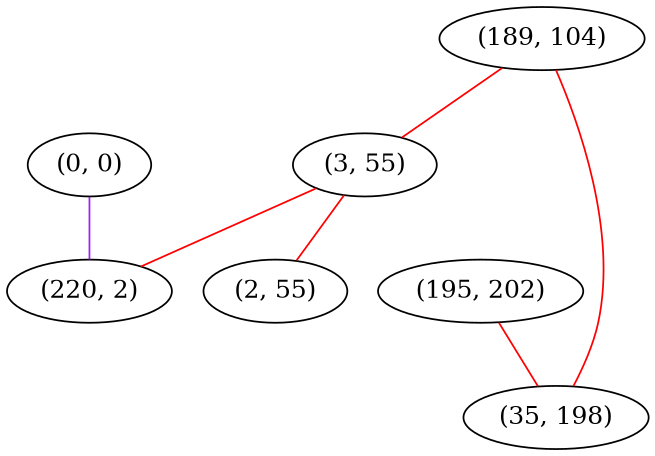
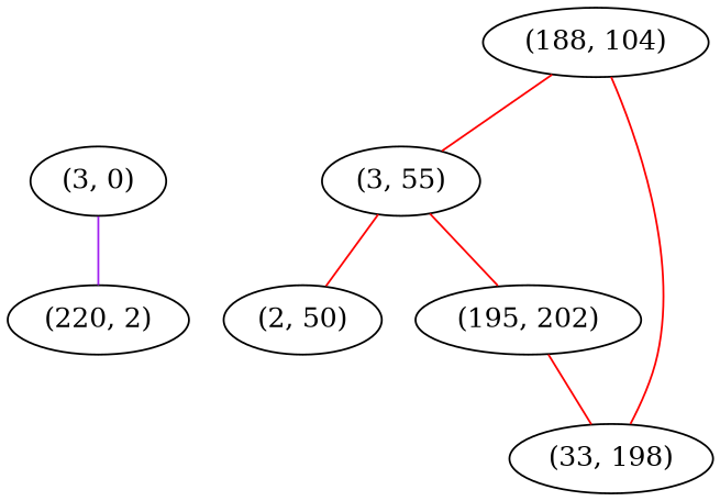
  graph {
    edge [color=red weight=1]
-   "(0, 0)"
+   "(0, 0)" [label="(3, 0)"]
    "(220, 2)"
-   "(189, 104)"
+   "(189, 104)" [label="(188, 104)"]
    "(3, 55)"
-   "(33, 198)" [label="(35, 198)"]
-   "(2, 55)"
+   "(33, 198)"
+   "(2, 55)" [label="(2, 50)"]
    "(195, 202)"
    "(0, 0)" -- "(220, 2)" [color=purple weight=4]
    "(189, 104)" -- "(3, 55)"
    "(189, 104)" -- "(33, 198)"
-   "(3, 55)" -- "(220, 2)"
+   "(3, 55)" -- "(195, 202)"
    "(3, 55)" -- "(2, 55)"
    "(195, 202)" -- "(33, 198)"
  }
